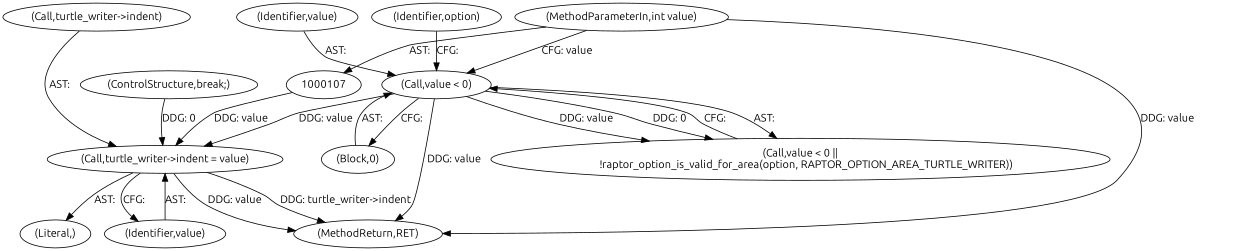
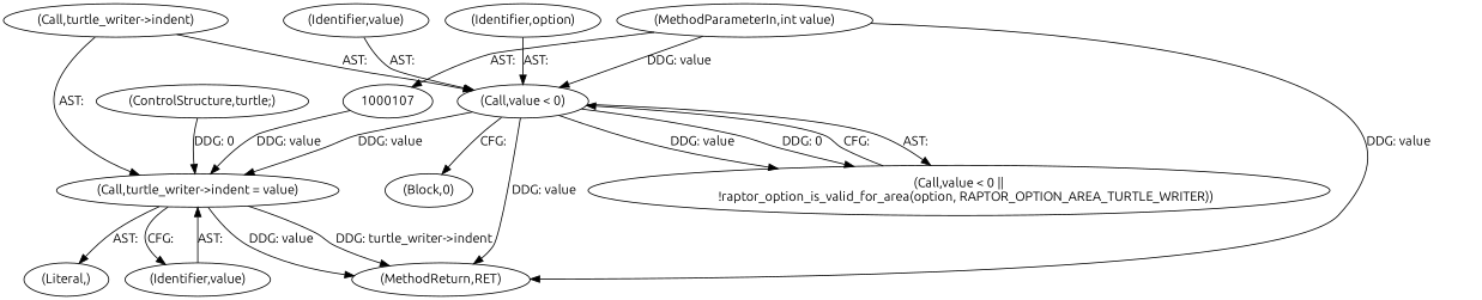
  digraph {
    fontname=Ubuntu
    node [fontname=Ubuntu]
    edge [fontname=Ubuntu]
    n1 [label="(Call,turtle_writer->indent = value)"]
    n2 [label="(MethodReturn,RET)"]
    n3 [label="(Literal,)"]
    n4 [label="(Identifier,value)"]
    n5 [label="(Call,value < 0)"]
    n6 [label="(Call,value < 0 ||\n     !raptor_option_is_valid_for_area(option, RAPTOR_OPTION_AREA_TURTLE_WRITER))"]
    n7 [label="(Block,0)"]
    n8 [label="(MethodParameterIn,int value)"]
    1000107
    n10 [label="(Call,turtle_writer->indent)"]
    n11 [label="(Identifier,value)"]
-   n12 [label="(ControlStructure,break;)"]
+   n12 [label="(ControlStructure,turtle;)"]
    n13 [label="(Identifier,option)"]
    n1 -> n2 [label="DDG: value"]
    n1 -> n2 [label="DDG: turtle_writer->indent"]
    n1 -> n3 [label="AST: "]
    n1 -> n4 [label="CFG: "]
    n4 -> n1 [label="AST: "]
    n5 -> n1 [label="DDG: value"]
    n5 -> n2 [label="DDG: value"]
    n5 -> n6 [label="AST: "]
    n5 -> n6 [label="DDG: value"]
    n5 -> n6 [label="DDG: 0"]
    n5 -> n7 [label="CFG: "]
    n6 -> n5 [label="CFG: "]
-   n7 -> n5 [label="AST: "]
+   n10 -> n5 [label="AST: "]
    n8 -> n2 [label="DDG: value"]
-   n8 -> n5 [label="CFG: value"]
+   n8 -> n5 [label="DDG: value"]
    n8 -> 1000107 [label="AST: "]
    1000107 -> n1 [label="DDG: value"]
    n10 -> n1 [label="AST: "]
    n11 -> n5 [label="AST: "]
    n12 -> n1 [label="DDG: 0"]
-   n13 -> n5 [label="CFG: "]
+   n13 -> n5 [label="AST: "]
  }
